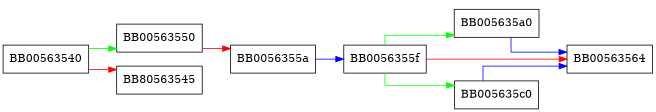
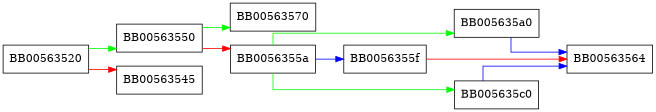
  digraph {
    rankdir=LR
    splines=ortho
    node [shape=box]
    edge [color=green]
-   BB00563540
+   BB00563540 [label=BB00563520]
    BB00563550
-   BB00563545 [label=BB80563545]
+   BB00563545
+   BB00563570
    BB0056355a
    BB005635a0
    BB0056355f
    BB00563564
    BB005635c0
    BB00563540 -> BB00563550
    BB00563540 -> BB00563545 [color=red]
+   BB00563550 -> BB00563570
    BB00563550 -> BB0056355a [color=red]
-   BB0056355f -> BB005635a0
+   BB0056355a -> BB005635a0
    BB0056355a -> BB0056355f [color=blue]
    BB005635a0 -> BB00563564 [color=blue]
    BB0056355f -> BB00563564 [color=red]
-   BB0056355f -> BB005635c0
+   BB0056355a -> BB005635c0
    BB005635c0 -> BB00563564 [color=blue]
  }
